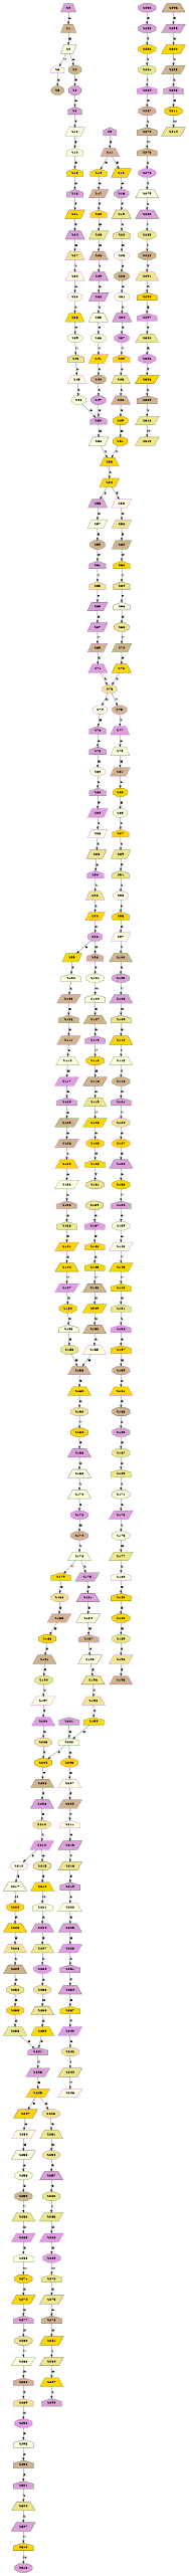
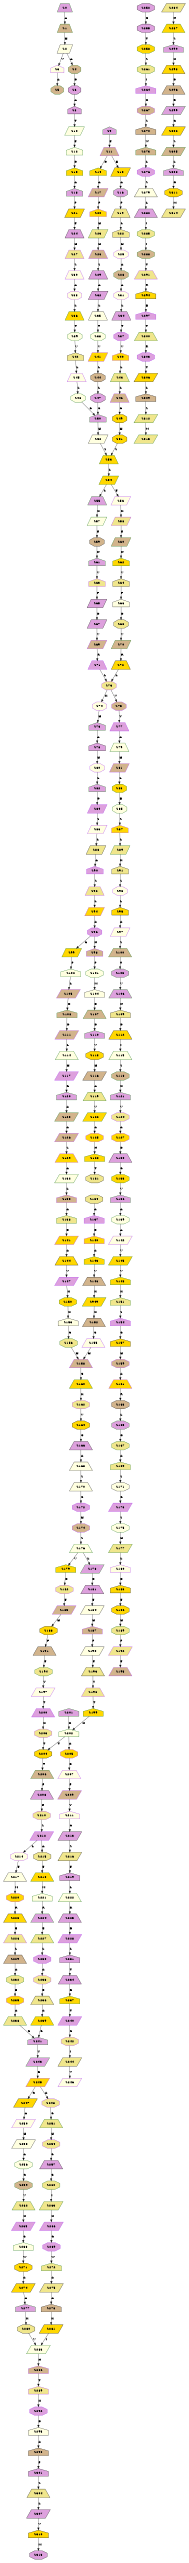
  strict digraph {
    node [color=darkgreen fillcolor=plum shape=octagon style=filled]
    S0 [shape=trapezium]
    S1 [fillcolor=tan shape=trapezium]
    S2 [color=black fillcolor=lightyellow shape=parallelogram]
    S3 [color=purple fillcolor=lightyellow shape=house]
    S4 [fillcolor=tan]
    S5 [fillcolor=tan]
    S6 [color=black]
    S8 [color=black shape=house]
    S10 [fillcolor=lightyellow shape=parallelogram]
    S9 [shape=house]
    S11 [color=purple fillcolor=tan shape=trapezium]
    S12 [fillcolor=lightyellow shape=house]
    S13 [color=black fillcolor=gold shape=parallelogram]
    S14 [fillcolor=gold shape=house]
    S15 [fillcolor=gold shape=house]
    S16
    S17 [color=purple fillcolor=tan shape=parallelogram]
    S18 [shape=house]
    S19 [color=black fillcolor=khaki shape=trapezium]
    S20 [color=purple fillcolor=gold shape=house]
    S21 [color=black fillcolor=gold shape=parallelogram]
    S22 [color=black fillcolor=khaki shape=house]
    S23 [fillcolor=khaki shape=parallelogram]
    S24 [color=black shape=trapezium]
    S25 [color=purple fillcolor=lightyellow]
    S26 [color=purple fillcolor=tan shape=trapezium]
    S27 [color=purple fillcolor=khaki shape=trapezium]
    S28 [fillcolor=tan]
    S29 [color=black shape=trapezium]
    S30 [color=purple fillcolor=lightyellow shape=trapezium]
    S31 [color=purple fillcolor=lightyellow]
    S32 [color=black shape=parallelogram]
    S33 [color=purple fillcolor=lightyellow]
    S34 [color=black shape=trapezium]
    S35 [color=black fillcolor=lightyellow shape=trapezium]
    S36 [fillcolor=gold shape=trapezium]
    S37 [color=purple]
    S38 [fillcolor=lightyellow]
    S39 [fillcolor=lightyellow]
    S40 [color=purple fillcolor=gold shape=house]
    S41 [color=purple fillcolor=gold shape=parallelogram]
    S42 [color=black fillcolor=khaki shape=house]
    S43 [fillcolor=khaki shape=trapezium]
    S44 [color=black fillcolor=tan]
    S45 [color=purple fillcolor=lightyellow shape=trapezium]
    S46 [color=purple fillcolor=tan shape=trapezium]
    S47 [color=black]
    S48 [fillcolor=lightyellow]
    S49 [color=black fillcolor=gold]
    S50 [shape=house]
    S51 [color=black fillcolor=gold]
    S52 [color=black fillcolor=lightyellow shape=parallelogram]
    S53 [fillcolor=gold shape=trapezium]
    S54 [fillcolor=gold shape=parallelogram]
    S55 [shape=trapezium]
    S56 [color=purple fillcolor=lightyellow shape=parallelogram]
    S57 [fillcolor=lightyellow shape=parallelogram]
    S58 [color=purple fillcolor=khaki shape=parallelogram]
    S59 [color=black fillcolor=tan]
    S60 [fillcolor=tan shape=parallelogram]
    S61 [shape=house]
    S62 [fillcolor=gold shape=house]
    S63 [color=purple fillcolor=khaki shape=house]
    S64 [color=black fillcolor=khaki shape=house]
    S65 [color=black shape=parallelogram]
    S66 [color=black fillcolor=lightyellow shape=house]
    S67 [color=black shape=parallelogram]
    S68 [color=black fillcolor=khaki]
    S69 [color=purple fillcolor=tan shape=parallelogram]
    S70 [fillcolor=tan shape=parallelogram]
    S71 [color=purple shape=trapezium]
    S72 [color=black fillcolor=gold shape=trapezium]
    S73 [color=purple fillcolor=khaki]
    S74 [color=purple fillcolor=lightyellow]
    S75 [color=purple fillcolor=tan]
    S76 [shape=house]
    S77 [color=purple shape=trapezium]
    S78 [color=black shape=house]
    S79 [fillcolor=lightyellow shape=trapezium]
    S80 [color=purple fillcolor=lightyellow]
    S81 [color=purple fillcolor=tan shape=parallelogram]
    S82 [shape=house]
    S83 [fillcolor=gold]
    S84 [color=purple shape=parallelogram]
    S85 [fillcolor=lightyellow]
    S86 [color=purple fillcolor=lightyellow shape=parallelogram]
    S87 [color=purple fillcolor=gold shape=house]
    S88 [color=black fillcolor=khaki shape=parallelogram]
    S89 [fillcolor=khaki shape=parallelogram]
    S90 [color=purple shape=house]
    S91 [color=black fillcolor=khaki shape=house]
    S92 [color=purple fillcolor=khaki shape=trapezium]
    S93 [color=purple fillcolor=lightyellow]
    S94 [color=purple fillcolor=gold shape=parallelogram]
    S95 [color=black fillcolor=gold shape=house]
    S96 [color=purple]
    S97 [color=purple fillcolor=lightyellow shape=parallelogram]
    S98 [color=purple fillcolor=tan shape=house]
    S99 [fillcolor=gold shape=parallelogram]
    S100 [fillcolor=tan shape=trapezium]
    S101 [fillcolor=lightyellow]
    S102 [fillcolor=lightyellow shape=house]
    S103
    S104 [color=black fillcolor=lightyellow shape=house]
    S105 [color=purple fillcolor=tan shape=parallelogram]
    S106 [shape=trapezium]
    S107 [fillcolor=tan shape=trapezium]
    S108 [fillcolor=tan shape=house]
    S109 [color=black fillcolor=khaki shape=house]
    S110 [shape=house]
    S111 [color=purple fillcolor=tan shape=parallelogram]
    S112 [color=black fillcolor=gold shape=trapezium]
    S113 [color=black fillcolor=gold]
    S114 [fillcolor=lightyellow shape=trapezium]
    S115 [fillcolor=lightyellow shape=trapezium]
    S116 [color=black fillcolor=tan shape=parallelogram]
    S117 [color=purple shape=parallelogram]
    S118 [fillcolor=tan]
    S119 [fillcolor=khaki shape=trapezium]
    S120 [shape=house]
    S121 [shape=house]
    S122 [fillcolor=gold shape=parallelogram]
    S123 [fillcolor=tan shape=parallelogram]
    S124 [color=purple fillcolor=khaki]
    S125 [color=purple fillcolor=gold]
    S126 [color=purple fillcolor=tan shape=parallelogram]
    S127 [color=purple fillcolor=gold]
    S128 [fillcolor=gold shape=house]
    S129 [color=purple fillcolor=gold shape=trapezium]
    S130 [color=black shape=trapezium]
    S131 [color=black fillcolor=khaki]
    S132 [fillcolor=lightyellow shape=parallelogram]
    S133 [fillcolor=gold]
    S135 [color=purple fillcolor=tan shape=house]
    S136 [shape=house]
    S134 [color=black fillcolor=khaki]
    S137 [color=purple shape=house]
    S138 [fillcolor=khaki shape=house]
    S139 [fillcolor=lightyellow]
    S140 [color=purple fillcolor=gold shape=house]
    S141 [color=purple fillcolor=gold shape=parallelogram]
    S142 [color=purple fillcolor=lightyellow shape=parallelogram]
    S143 [fillcolor=gold shape=house]
    S144 [color=black fillcolor=gold shape=trapezium]
    S145 [fillcolor=gold shape=parallelogram]
    S146 [color=black fillcolor=tan shape=trapezium]
    S147 [color=purple shape=parallelogram]
    S148 [fillcolor=gold shape=house]
    n149 [fillcolor=gold label=S949 shape=parallelogram]
    S150 [fillcolor=gold]
    S151 [fillcolor=khaki shape=house]
    S152 [color=black fillcolor=tan shape=trapezium]
    S153 [color=black fillcolor=lightyellow shape=house]
    S154 [color=purple shape=house]
    S155 [color=purple fillcolor=lightyellow shape=trapezium]
    S156 [fillcolor=khaki]
    S157 [color=black fillcolor=gold shape=house]
    S158 [color=purple fillcolor=tan shape=trapezium]
    S159 [color=purple fillcolor=tan]
    S160 [fillcolor=gold shape=trapezium]
    S161 [color=purple fillcolor=gold shape=trapezium]
    S162 [color=purple fillcolor=khaki]
    S163 [color=black fillcolor=tan]
    S164 [color=black fillcolor=gold]
    S165
    S166 [color=black shape=trapezium]
    S167 [fillcolor=khaki]
    S168 [color=black fillcolor=lightyellow shape=trapezium]
    S169 [fillcolor=khaki shape=house]
    S170 [color=black fillcolor=lightyellow shape=trapezium]
    S171 [color=black fillcolor=lightyellow]
    S172 [color=purple]
    S173 [color=purple shape=parallelogram]
    S174 [color=purple fillcolor=tan]
    S175 [fillcolor=lightyellow]
    S176 [fillcolor=lightyellow shape=trapezium]
    S177 [fillcolor=khaki shape=parallelogram]
    S178 [shape=parallelogram]
    S179 [fillcolor=gold shape=house]
    S180 [color=purple fillcolor=lightyellow shape=house]
    S181 [color=black shape=trapezium]
    S182 [color=purple fillcolor=khaki]
    S183 [color=black fillcolor=gold shape=house]
    S184 [color=black fillcolor=lightyellow shape=parallelogram]
    S185 [color=purple fillcolor=tan shape=parallelogram]
    S186 [color=black fillcolor=gold]
    S187 [color=purple fillcolor=tan shape=house]
    S188 [color=black fillcolor=gold]
    S189 [fillcolor=khaki]
    S190 [color=black fillcolor=lightyellow shape=parallelogram]
    S191 [color=black fillcolor=tan shape=trapezium]
    S192 [color=purple fillcolor=khaki shape=parallelogram]
    S193 [color=black fillcolor=khaki shape=trapezium]
    S194 [fillcolor=khaki]
    S195 [color=purple fillcolor=tan shape=trapezium]
    S196 [color=purple fillcolor=khaki shape=trapezium]
    S197 [color=purple fillcolor=lightyellow shape=parallelogram]
    S199 [fillcolor=gold shape=house]
    S200 [color=purple shape=trapezium]
    S202 [fillcolor=lightyellow shape=house]
    S203 [color=purple fillcolor=khaki]
    S201 [shape=house]
    S204 [color=black fillcolor=gold]
    S205 [color=purple fillcolor=gold]
    S206 [fillcolor=tan shape=trapezium]
    S207 [color=purple fillcolor=lightyellow shape=trapezium]
    S208 [color=black shape=trapezium]
    S209 [color=purple fillcolor=tan shape=parallelogram]
    S210 [color=purple fillcolor=khaki]
    S211 [color=purple fillcolor=lightyellow shape=house]
    S212 [color=purple shape=parallelogram]
    S213 [color=black shape=parallelogram]
    S214 [color=purple fillcolor=lightyellow]
    S215 [color=black fillcolor=khaki]
    S216 [color=black fillcolor=khaki shape=parallelogram]
    S217 [color=black fillcolor=lightyellow shape=trapezium]
    S218 [fillcolor=gold shape=trapezium]
    S219 [color=black shape=house]
    S220 [color=purple fillcolor=gold]
    S221 [fillcolor=lightyellow shape=house]
    S222 [fillcolor=lightyellow shape=trapezium]
    S223 [color=black fillcolor=gold shape=trapezium]
    S224 [shape=trapezium]
    S225 [color=black shape=trapezium]
    S226 [color=purple fillcolor=khaki shape=trapezium]
    S227 [fillcolor=khaki shape=trapezium]
    S228 [color=purple shape=parallelogram]
    S229 [color=black fillcolor=tan shape=trapezium]
    S230 [color=purple]
    S231 [color=black shape=house]
    S232 [fillcolor=khaki]
    S233 [color=purple fillcolor=khaki]
    S234 [color=black shape=trapezium]
    S235 [color=purple fillcolor=gold]
    S236 [color=black fillcolor=khaki shape=trapezium]
    S237 [fillcolor=gold shape=house]
    S238 [fillcolor=khaki shape=trapezium]
    S239 [fillcolor=gold shape=trapezium]
    S240 [color=purple shape=parallelogram]
    S241 [shape=house]
    S242 [color=purple fillcolor=khaki]
    S243 [shape=parallelogram]
    S244 [color=black fillcolor=khaki shape=parallelogram]
    S245 [color=purple fillcolor=gold shape=parallelogram]
    S246 [color=purple fillcolor=lightyellow shape=parallelogram]
    S247 [color=black fillcolor=gold shape=parallelogram]
    S248 [color=purple fillcolor=khaki]
    S250 [color=purple fillcolor=lightyellow shape=parallelogram]
    S251 [fillcolor=khaki shape=trapezium]
    S253 [color=black fillcolor=lightyellow shape=parallelogram]
    S254 [color=purple fillcolor=khaki]
    S252 [color=black]
    S255 [color=black]
    S256 [fillcolor=lightyellow]
    S257 [color=black shape=trapezium]
    S258 [fillcolor=gold]
    S259 [fillcolor=tan]
    S260 [fillcolor=khaki]
    S261 [fillcolor=khaki]
    S262 [fillcolor=khaki shape=trapezium]
    S263 [fillcolor=khaki shape=parallelogram]
    S264 [color=purple shape=house]
    S265 [color=purple shape=parallelogram]
    S266 [color=purple shape=parallelogram]
    S267 [color=purple fillcolor=tan]
    S268 [fillcolor=lightyellow shape=house]
    S269 [color=purple]
    S270 [color=black fillcolor=tan shape=house]
    S271 [color=black fillcolor=gold]
    S272 [fillcolor=khaki shape=house]
    S273 [fillcolor=tan shape=house]
    S274 [color=black fillcolor=gold shape=parallelogram]
    S275 [color=black fillcolor=khaki shape=parallelogram]
    S276 [color=purple]
    S277 [shape=house]
    S278 [color=black fillcolor=tan shape=house]
    S279 [color=black fillcolor=lightyellow shape=trapezium]
    S280 [color=black fillcolor=khaki]
    S281 [color=black fillcolor=gold shape=parallelogram]
    S282 [color=black shape=trapezium]
    S283 [fillcolor=lightyellow shape=parallelogram]
    S284 [color=black fillcolor=khaki shape=parallelogram]
    S285 [fillcolor=khaki]
    S286 [color=purple fillcolor=tan shape=house]
    S287 [fillcolor=gold shape=trapezium]
    S288 [fillcolor=tan]
    S289 [color=purple fillcolor=khaki shape=house]
    S290 [shape=house]
    S291 [color=purple fillcolor=khaki shape=trapezium]
    S292 [color=purple]
+   S293 [color=black fillcolor=gold shape=trapezium]
    S294 [color=black fillcolor=gold shape=house]
    S295 [color=black fillcolor=lightyellow shape=house]
    S296 [color=black fillcolor=tan shape=trapezium]
    S297 [color=purple shape=house]
    S298 [color=black fillcolor=tan shape=house]
    S299 [shape=parallelogram]
    S300 [fillcolor=khaki shape=trapezium]
    S301 [color=black shape=house]
    S302 [color=black fillcolor=gold shape=parallelogram]
    S303 [color=purple]
    S304 [color=black fillcolor=khaki shape=trapezium]
    S305 [fillcolor=tan shape=parallelogram]
    S306 [color=black fillcolor=gold shape=parallelogram]
    S307 [color=black shape=parallelogram]
    S308 [shape=house]
    S309 [color=black fillcolor=tan shape=house]
    S310 [color=black fillcolor=gold shape=house]
    S311 [color=black fillcolor=gold]
    S312 [fillcolor=khaki shape=parallelogram]
    S313 [color=black]
    S314 [color=black fillcolor=khaki shape=parallelogram]
    S315 [fillcolor=khaki shape=parallelogram]
    S0 -> S1 [label=A]
    S1 -> S2 [label=H]
    S2 -> S3 [label=V]
    S2 -> S4 [label=A]
    S3 -> S5 [label=A]
    S4 -> S6 [label=D]
    S6 -> S8 [label=A]
    S8 -> S10 [label=T]
    S10 -> S12 [label=F]
    S9 -> S11 [label=F]
    S11 -> S13 [label=E]
    S11 -> S14 [label=D]
    S12 -> S15 [label=D]
    S13 -> S16 [label=A]
    S14 -> S17 [label=A]
    S15 -> S18 [label=A]
    S16 -> S19 [label=P]
    S17 -> S20 [label=P]
    S18 -> S21 [label=P]
    S19 -> S22 [label=L]
    S20 -> S23 [label=H]
    S21 -> S24 [label=F]
    S22 -> S25 [label=H]
    S23 -> S26 [label=H]
    S24 -> S27 [label=H]
    S25 -> S28 [label=A]
    S26 -> S29 [label=S]
    S27 -> S30 [label=S]
    S28 -> S31 [label=A]
    S29 -> S32 [label=A]
    S30 -> S33 [label=A]
    S31 -> S34 [label=L]
    S32 -> S35 [label=L]
    S33 -> S36 [label=L]
    S34 -> S37 [label=T]
    S35 -> S38 [label=T]
    S36 -> S39 [label=T]
    S37 -> S40 [label=V]
    S38 -> S41 [label=V]
    S39 -> S42 [label=V]
    S40 -> S43 [label=L]
    S41 -> S44 [label=L]
    S42 -> S45 [label=L]
    S43 -> S46 [label=L]
    S44 -> S47 [label=L]
    S45 -> S48 [label=L]
    S46 -> S49 [label=C]
    S47 -> S50 [label=C]
    S48 -> S50 [label=C]
    S49 -> S51 [label=H]
    S50 -> S52 [label=H]
    S51 -> S53 [label=S]
    S52 -> S53 [label=S]
    S53 -> S54 [label=L]
    S54 -> S55 [label=L]
    S54 -> S56 [label=F]
    S55 -> S57 [label=K]
    S56 -> S58 [label=K]
    S57 -> S59 [label=F]
    S58 -> S60 [label=F]
    S59 -> S61 [label=N]
    S60 -> S62 [label=N]
    S61 -> S63 [label=V]
    S62 -> S64 [label=V]
    S63 -> S65 [label=P]
    S64 -> S66 [label=P]
    S65 -> S67 [label=D]
    S66 -> S68 [label=D]
    S67 -> S69 [label=V]
    S68 -> S70 [label=V]
    S69 -> S71 [label=R]
    S70 -> S72 [label=R]
    S71 -> S73 [label=L]
    S72 -> S73 [label=L]
    S73 -> S74 [label=K]
    S73 -> S75 [label=V]
    S74 -> S76 [label=H]
    S75 -> S77 [label=Y]
    S76 -> S78 [label=A]
    S77 -> S79 [label=A]
    S78 -> S80 [label=H]
    S79 -> S81 [label=H]
    S80 -> S82 [label=L]
    S81 -> S83 [label=L]
    S82 -> S84 [label=D]
    S83 -> S85 [label=E]
    S84 -> S86 [label=S]
    S85 -> S87 [label=S]
    S86 -> S88 [label=L]
    S87 -> S89 [label=L]
    S88 -> S90 [label=A]
    S89 -> S91 [label=K]
    S90 -> S92 [label=S]
    S91 -> S93 [label=S]
    S92 -> S94 [label=L]
    S93 -> S95 [label=L]
    S94 -> S96 [label=A]
    S95 -> S97 [label=A]
    S96 -> S98 [label=N]
    S96 -> S99 [label=G]
    S97 -> S100 [label=S]
    S98 -> S101 [label=P]
    S99 -> S102 [label=P]
    S100 -> S103 [label=T]
    S101 -> S104 [label=M]
    S102 -> S105 [label=L]
    S103 -> S106 [label=V]
    S104 -> S107 [label=D]
    S105 -> S108 [label=D]
    S106 -> S109 [label=N]
    S107 -> S110 [label=D]
    S108 -> S111 [label=D]
    S109 -> S112 [label=D]
    S110 -> S113 [label=V]
    S111 -> S114 [label=L]
    S112 -> S115 [label=I]
    S113 -> S116 [label=H]
    S114 -> S117 [label=H]
    S115 -> S118 [label=S]
    S116 -> S119 [label=A]
    S117 -> S120 [label=G]
    S118 -> S121 [label=K]
    S119 -> S122 [label=V]
    S120 -> S123 [label=A]
    S121 -> S124 [label=V]
    S122 -> S125 [label=A]
    S123 -> S126 [label=A]
    S124 -> S127 [label=A]
    S125 -> S128 [label=N]
    S126 -> S129 [label=S]
    S127 -> S130 [label=D]
    S128 -> S131 [label=T]
    S129 -> S132 [label=A]
    S130 -> S133 [label=G]
    S132 -> S135 [label=L]
    S133 -> S136 [label=V]
    S135 -> S138 [label=A]
    S136 -> S139 [label=A]
    S134 -> S137 [label=A]
    S137 -> S140 [label=D]
    S138 -> S141 [label=D]
    S139 -> S142 [label=A]
    S140 -> S143 [label=A]
    S141 -> S144 [label=A]
    S142 -> S145 [label=V]
    S143 -> S146 [label=V]
    S144 -> S147 [label=V]
    S145 -> S148 [label=V]
    S146 -> n149 [label=K]
    S147 -> S150 [label=K]
    S148 -> S151 [label=K]
    n149 -> S152 [label=K]
    S150 -> S153 [label=K]
    S151 -> S154 [label=S]
    S152 -> S155 [label=G]
    S153 -> S156 [label=G]
    S154 -> S157 [label=G]
    S155 -> S158 [label=H]
    S156 -> S158 [label=H]
    S157 -> S159 [label=H]
    S158 -> S160 [label=G]
    S159 -> S161 [label=A]
    S160 -> S162 [label=K]
    S161 -> S163 [label=R]
    S162 -> S164 [label=V]
    S163 -> S165 [label=L]
    S164 -> S166 [label=Q]
    S165 -> S167 [label=Q]
    S166 -> S168 [label=A]
    S167 -> S169 [label=A]
    S168 -> S170 [label=S]
    S169 -> S171 [label=S]
    S170 -> S172 [label=G]
    S171 -> S173 [label=G]
    S172 -> S174 [label=H]
    S173 -> S175 [label=S]
    S174 -> S176 [label=S]
    S175 -> S177 [label=H]
    S176 -> S178 [label=L]
    S176 -> S179 [label=V]
    S177 -> S180 [label=L]
    S178 -> S181 [label=D]
    S179 -> S182 [label=D]
    S180 -> S183 [label=D]
    S181 -> S184 [label=F]
    S182 -> S185 [label=F]
    S183 -> S186 [label=F]
    S184 -> S187 [label=H]
    S185 -> S188 [label=H]
    S186 -> S189 [label=H]
    S187 -> S190 [label=P]
    S188 -> S191 [label=P]
    S189 -> S192 [label=P]
    S190 -> S193 [label=F]
    S191 -> S194 [label=F]
    S192 -> S195 [label=F]
    S193 -> S196 [label=Y]
    S194 -> S197 [label=Y]
    S196 -> S199 [label=T]
    S197 -> S200 [label=T]
    S199 -> S202 [label=K]
    S200 -> S203 [label=K]
    S202 -> S204 [label=T]
    S202 -> S205 [label=A]
    S203 -> S204 [label=T]
    S201 -> S202 [label=K]
    S204 -> S206 [label=T]
    S205 -> S207 [label=Q]
    S206 -> S208 [label=P]
    S207 -> S209 [label=P]
    S208 -> S210 [label=F]
    S209 -> S211 [label=Y]
    S210 -> S212 [label=S]
    S211 -> S213 [label=C]
    S212 -> S214 [label=L]
    S212 -> S215 [label=A]
    S213 -> S216 [label=S]
    S214 -> S217 [label=F]
    S215 -> S218 [label=F]
    S216 -> S219 [label=F]
    S217 -> S220 [label=M]
    S218 -> S221 [label=M]
    S219 -> S222 [label=L]
    S220 -> S223 [label=R]
    S221 -> S224 [label=R]
    S222 -> S225 [label=R]
    S223 -> S226 [label=E]
    S224 -> S227 [label=E]
    S225 -> S228 [label=E]
    S226 -> S229 [label=L]
    S227 -> S230 [label=L]
    S228 -> S231 [label=L]
    S229 -> S232 [label=A]
    S230 -> S233 [label=A]
    S231 -> S234 [label=T]
    S232 -> S235 [label=E]
-   S233 -> S236 [label=H]
+   S233 -> S236 [label=E]
    S234 -> S237 [label=E]
    S235 -> S238 [label=A]
    S236 -> S239 [label=A]
    S237 -> S240 [label=T]
    S238 -> S241 [label=G]
    S239 -> S241 [label=G]
    S240 -> S242 [label=G]
    S241 -> S243 [label=Y]
    S242 -> S244 [label=I]
    S243 -> S245 [label=E]
    S244 -> S246 [label=V]
    S245 -> S247 [label=G]
    S245 -> S248 [label=A]
    S247 -> S250 [label=A]
    S248 -> S251 [label=G]
    S250 -> S253 [label=H]
    S251 -> S254 [label=H]
    S253 -> S256 [label=A]
    S254 -> S257 [label=G]
    S252 -> S255 [label=Q]
    S255 -> S258 [label=T]
    S256 -> S259 [label=G]
    S257 -> S260 [label=G]
    S258 -> S261 [label=S]
    S259 -> S262 [label=V]
    S260 -> S263 [label=I]
    S261 -> S264 [label=I]
    S262 -> S265 [label=K]
    S263 -> S266 [label=K]
    S264 -> S267 [label=K]
    S265 -> S268 [label=G]
    S266 -> S269 [label=G]
    S267 -> S270 [label=S]
    S268 -> S271 [label=W]
    S269 -> S272 [label=W]
    S270 -> S273 [label=W]
    S271 -> S274 [label=A]
    S272 -> S275 [label=A]
    S273 -> S276 [label=L]
    S274 -> S277 [label=A]
    S275 -> S278 [label=A]
    S276 -> S279 [label=S]
    S277 -> S280 [label=K]
    S278 -> S281 [label=K]
    S279 -> S282 [label=L]
    S280 -> S283 [label=V]
-   S281 -> S284 [label=I]
+   S281 -> S283 [label=I]
    S282 -> S285 [label=I]
    S283 -> S286 [label=N]
    S284 -> S287 [label=N]
    S285 -> S288 [label=I]
    S286 -> S289 [label=T]
    S287 -> S290 [label=S]
    S288 -> S291 [label=T]
    S289 -> S292 [label=K]
+   S290 -> S293 [label=K]
    S291 -> S294 [label=R]
    S292 -> S295 [label=D]
+   S293 -> S296 [label=D]
    S294 -> S297 [label=E]
    S295 -> S298 [label=A]
    S296 -> S299 [label=E]
    S297 -> S300 [label=T]
    S298 -> S301 [label=P]
    S299 -> S302 [label=G]
    S300 -> S303 [label=R]
    S301 -> S304 [label=S]
    S302 -> S305 [label=S]
    S303 -> S306 [label=T]
    S304 -> S307 [label=L]
    S305 -> S308 [label=L]
    S306 -> S309 [label=L]
    S307 -> S310 [label=V]
    S308 -> S311 [label=Q]
    S309 -> S312 [label=S]
    S310 -> S313 [label=M]
    S311 -> S314 [label=M]
    S312 -> S315 [label=M]
  }
